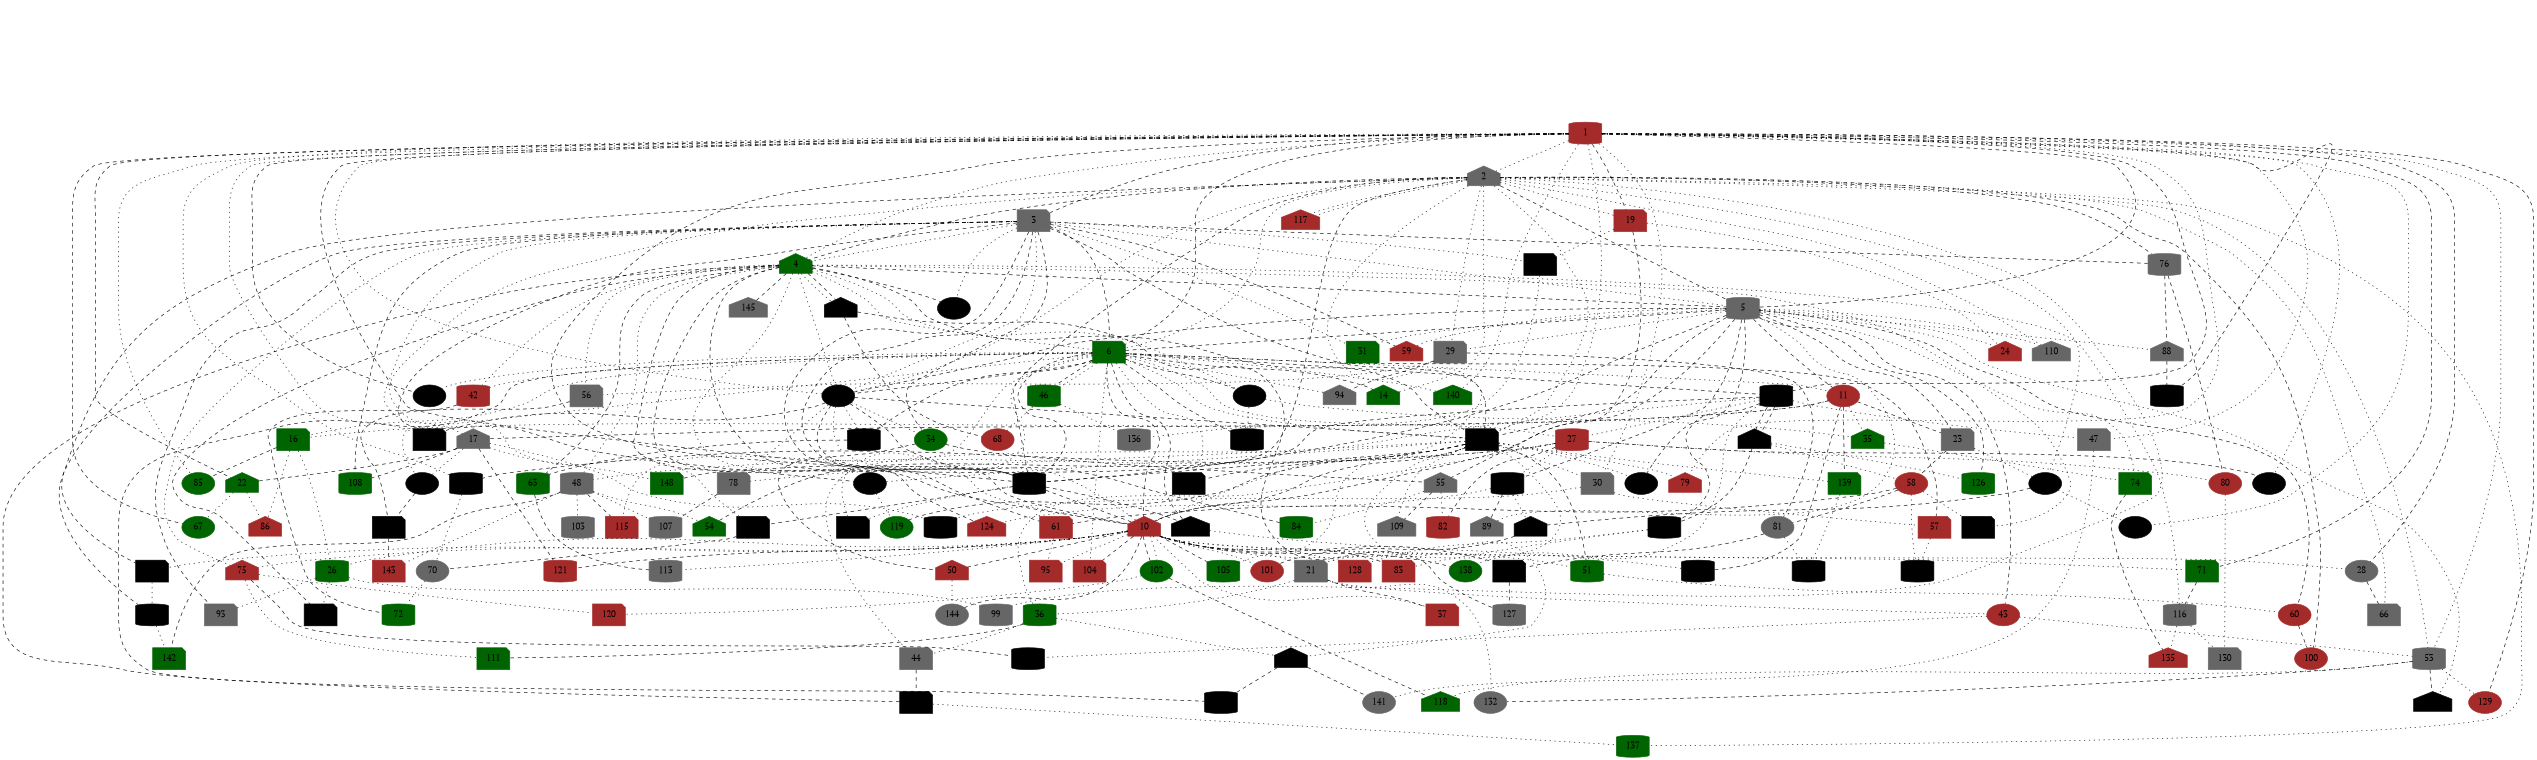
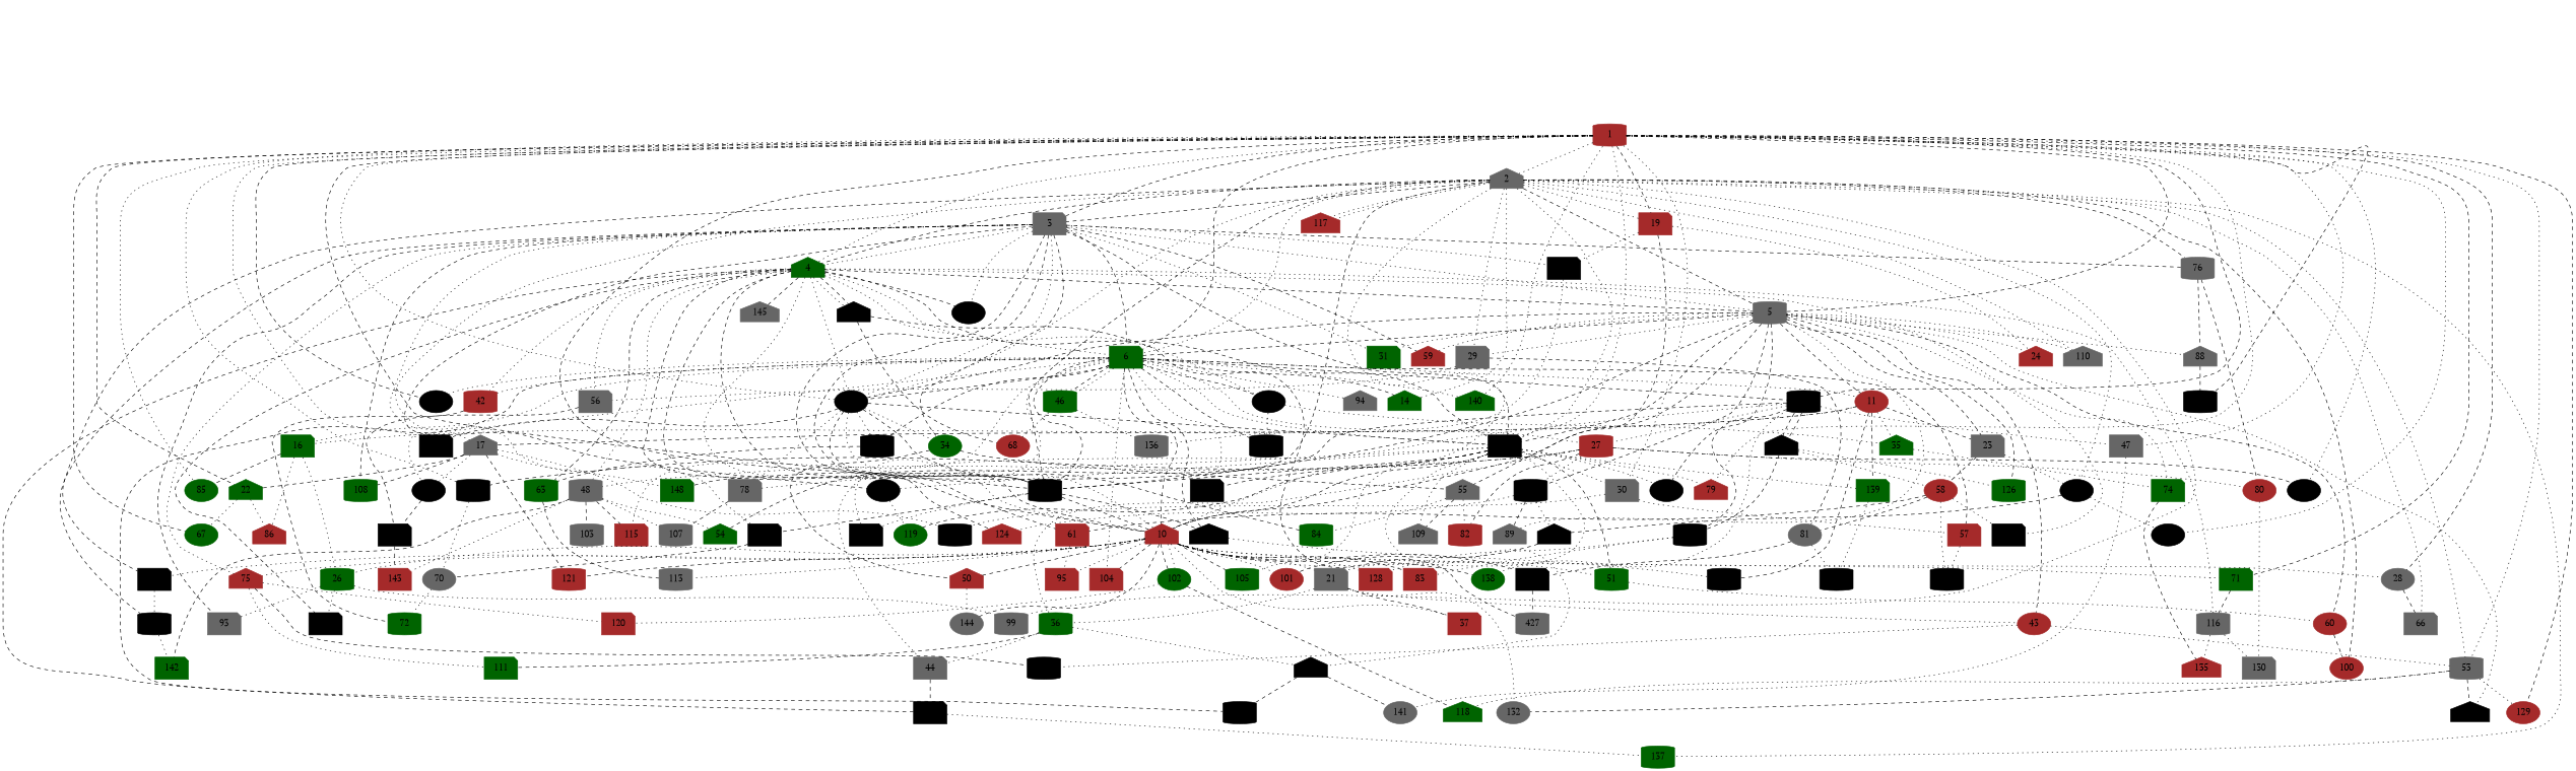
  graph {
    fontname="PT Serif"
    node [color=black fontname="PT Serif" shape=note style=filled]
    edge [fontname="PT Serif" style=dotted]
    1 [color=brown shape=cylinder]
    2 [color=gray40 shape=house]
    3 [color=gray40]
    4 [color=darkgreen shape=house]
    5 [color=gray40 shape=cylinder]
    6 [color=darkgreen]
    7 [shape=ellipse]
    8
    9 [shape=cylinder]
    10 [color=brown shape=house]
    12 [shape=cylinder]
    13 [shape=ellipse]
    19 [color=brown]
    22 [color=darkgreen shape=house]
    28 [color=gray40 shape=ellipse]
    30 [color=gray40]
    47 [color=gray40]
    53 [color=gray40 shape=cylinder]
    67 [color=darkgreen shape=ellipse]
    69 [shape=cylinder]
    71 [color=darkgreen]
    79 [color=brown shape=house]
    85 [color=darkgreen shape=ellipse]
    87 [shape=ellipse]
    92 [shape=cylinder]
    114 [shape=ellipse]
    129 [color=brown shape=ellipse]
    140 [color=darkgreen shape=house]
    149
    14 [color=darkgreen shape=house]
    25 [shape=ellipse]
    29 [color=gray40]
    45
    49
    66 [color=gray40]
    76 [color=gray40 shape=cylinder]
    99 [color=gray40 shape=cylinder]
    100 [color=brown shape=ellipse]
    110 [color=gray40 shape=house]
    117 [color=brown shape=house]
    137 [color=darkgreen shape=cylinder]
    148 [color=darkgreen]
    17 [color=gray40 shape=house]
    31 [color=darkgreen]
    32 [shape=ellipse]
    34 [color=darkgreen shape=ellipse]
    41 [shape=ellipse]
    59 [color=brown shape=house]
    75 [color=brown shape=house]
    90 [shape=cylinder]
    91
    93 [color=gray40]
    108 [color=darkgreen shape=cylinder]
    18 [shape=ellipse]
    33 [shape=house]
    42 [color=brown shape=cylinder]
    48 [color=gray40 shape=cylinder]
    56 [color=gray40]
    61 [color=brown]
    63 [color=darkgreen shape=cylinder]
    64
    96
    116 [color=gray40 shape=cylinder]
    123
    124 [color=brown shape=house]
    145 [color=gray40 shape=house]
    11 [color=brown shape=ellipse]
    23 [color=gray40]
    24 [color=brown shape=house]
    38 [shape=cylinder]
    43 [color=brown shape=ellipse]
    60 [color=brown shape=ellipse]
    74 [color=darkgreen]
    88 [color=gray40 shape=house]
    89 [color=gray40 shape=house]
    106 [shape=house]
    126 [color=darkgreen shape=cylinder]
    133 [shape=ellipse]
    16 [color=darkgreen]
    27 [color=brown shape=cylinder]
    40 [shape=cylinder]
    46 [color=darkgreen shape=cylinder]
    57 [color=brown]
    62
    65
    73 [shape=cylinder]
    77 [shape=ellipse]
    94 [color=gray40 shape=house]
    104 [color=brown]
    115 [color=brown]
    122 [shape=house]
    125 [shape=cylinder]
    78 [color=gray40]
    84 [color=darkgreen shape=cylinder]
    21 [color=gray40]
    51 [color=darkgreen shape=cylinder]
    98 [shape=house]
    105 [color=darkgreen shape=cylinder]
    109 [color=gray40 shape=house]
    119 [color=darkgreen shape=ellipse]
    139 [color=darkgreen]
    26 [color=darkgreen shape=cylinder]
    37 [color=brown]
    50 [color=brown shape=house]
    83 [color=brown]
    95 [color=brown]
    97
    101 [color=brown shape=ellipse]
    102 [color=darkgreen shape=ellipse]
    113 [color=gray40 shape=cylinder]
    121 [color=brown shape=cylinder]
    128 [color=brown]
    138 [color=darkgreen shape=ellipse]
    144 [color=gray40 shape=ellipse]
    15 [shape=house]
    20 [shape=cylinder]
    44 [color=gray40]
    54 [color=darkgreen shape=house]
    55 [color=gray40 shape=house]
    86 [color=brown shape=house]
    39 [shape=cylinder]
    141 [color=gray40 shape=ellipse]
    132 [color=gray40 shape=ellipse]
    118 [color=darkgreen shape=house]
    70 [color=gray40 shape=ellipse]
    52 [shape=house]
    81 [color=gray40 shape=ellipse]
    80 [color=brown shape=ellipse]
    103 [color=gray40 shape=cylinder]
    111 [color=darkgreen]
    134 [shape=cylinder]
    120 [color=brown]
    142 [color=darkgreen]
    136 [color=gray40 shape=cylinder]
    35 [color=darkgreen shape=house]
    68 [color=brown shape=ellipse]
-   127 [color=gray40 shape=cylinder]
+   127 [color=gray40 shape=cylinder label=427]
    72 [color=darkgreen shape=cylinder]
    107 [color=gray40 shape=cylinder]
    143 [color=brown]
    112
    135 [color=brown shape=house]
    130 [color=gray40]
    131 [shape=cylinder]
    58 [color=brown shape=ellipse]
    36 [color=darkgreen shape=cylinder]
    82 [color=brown shape=cylinder]
    146 [shape=cylinder]
    147 [shape=cylinder]
    1 -- 2
    1 -- 3 [style=dashed]
    1 -- 4
    1 -- 5 [style=dashed]
    1 -- 6 [style=dashed]
    1 -- 7
    1 -- 8
    1 -- 9 [style=dashed]
    1 -- 10 [style=dashed]
    1 -- 12 [style=dashed]
    1 -- 13 [style=dashed]
    1 -- 19 [style=dashed]
    1 -- 22 [style=dashed]
    1 -- 28 [style=dashed]
    1 -- 30
    1 -- 47
    1 -- 53
    1 -- 67 [style=dashed]
    1 -- 69
    1 -- 71 [style=dashed]
    1 -- 79
    1 -- 85
    1 -- 87
    1 -- 92 [style=dashed]
    1 -- 114
    1 -- 129 [style=dashed]
    1 -- 140
    1 -- 149
+   2 -- 3 [style=dashed]
    2 -- 4 [style=dashed]
    2 -- 5 [style=dashed]
    2 -- 6
    2 -- 7
    2 -- 8
    2 -- 9 [style=dashed]
    2 -- 10
    2 -- 19
    2 -- 53
    2 -- 14
    2 -- 25
    2 -- 29
    2 -- 45
    2 -- 49 [style=dashed]
    2 -- 66
    2 -- 76 [style=dashed]
    2 -- 99
    2 -- 100 [style=dashed]
    2 -- 110
    2 -- 117
    2 -- 117
    2 -- 137
    2 -- 148 [style=dashed]
    3 -- 4
    3 -- 5
    3 -- 6 [style=dashed]
    3 -- 7
    3 -- 8 [style=dashed]
    3 -- 9 [style=dashed]
    3 -- 10 [style=dashed]
    3 -- 76 [style=dashed]
    3 -- 17
    3 -- 31
    3 -- 32 [style=dashed]
    3 -- 34 [style=dashed]
    3 -- 41
    3 -- 59 [style=dashed]
    3 -- 75
    3 -- 90 [style=dashed]
    3 -- 91
    3 -- 93 [style=dashed]
    3 -- 108 [style=dashed]
    4 -- 5 [style=dashed]
    4 -- 6
    4 -- 7
    4 -- 8 [style=dashed]
    4 -- 9 [style=dashed]
    4 -- 10
    4 -- 41 [style=dashed]
    4 -- 18
    4 -- 33
    4 -- 33 [style=dashed]
    4 -- 42
    4 -- 48
    4 -- 56
    4 -- 61 [style=dashed]
    4 -- 63 [style=dashed]
    4 -- 64
    4 -- 96 [style=dashed]
    4 -- 116
    4 -- 123 [style=dashed]
    4 -- 124 [style=dashed]
    4 -- 145 [style=dashed]
    5 -- 6 [style=dashed]
    5 -- 7 [style=dashed]
    5 -- 8 [style=dashed]
    5 -- 9 [style=dashed]
    5 -- 10 [style=dashed]
    5 -- 29
    5 -- 110
    5 -- 31
    5 -- 59
    5 -- 11 [style=dashed]
    5 -- 23 [style=dashed]
    5 -- 24
    5 -- 38 [style=dashed]
    5 -- 43 [style=dashed]
    5 -- 60 [style=dashed]
    5 -- 74
    5 -- 88
    5 -- 89
    5 -- 106
    5 -- 126 [style=dashed]
    5 -- 133 [style=dashed]
    6 -- 7 [style=dashed]
    6 -- 8
    6 -- 9 [style=dashed]
    6 -- 10 [style=dashed]
    6 -- 12 [style=dashed]
    6 -- 13
    6 -- 140
    6 -- 14 [style=dashed]
    6 -- 18 [style=dashed]
    6 -- 42
    6 -- 11
    6 -- 16
    6 -- 27
    6 -- 40 [style=dashed]
    6 -- 46 [style=dashed]
    6 -- 46
    6 -- 57 [style=dashed]
    6 -- 62
    6 -- 65
    6 -- 73 [style=dashed]
    6 -- 77
    6 -- 94
    6 -- 104
    6 -- 115
    6 -- 122 [style=dashed]
    6 -- 125 [style=dashed]
    7 -- 8 [style=dashed]
    7 -- 9 [style=dashed]
    7 -- 10
    7 -- 149 [style=dashed]
    7 -- 34
    7 -- 40
    7 -- 78
    7 -- 84 [style=dashed]
    8 -- 9 [style=dashed]
    8 -- 10 [style=dashed]
    8 -- 30
    8 -- 79
    8 -- 32
    8 -- 133
    8 -- 62 [style=dashed]
    8 -- 78
    8 -- 21
    8 -- 51 [style=dashed]
    8 -- 98
    8 -- 105
    8 -- 109
    8 -- 119 [style=dashed]
    8 -- 139
    9 -- 10 [style=dashed]
    9 -- 45 [style=dashed]
    9 -- 65
    9 -- 122 [style=dashed]
    10 -- 28
    10 -- 71
    10 -- 49
    10 -- 75
    10 -- 104 [style=dashed]
    10 -- 21
    10 -- 51
    10 -- 105 [style=dashed]
    10 -- 26
    10 -- 37
    10 -- 50 [style=dashed]
    10 -- 83 [style=dashed]
    10 -- 95
    10 -- 97 [style=dashed]
    10 -- 101
    10 -- 102 [style=dashed]
    10 -- 102
    10 -- 113
    10 -- 121 [style=dashed]
    10 -- 128
    10 -- 138 [style=dashed]
    10 -- 144 [style=dashed]
    12 -- 47
    12 -- 27
    12 -- 138
    12 -- 15 [style=dashed]
    12 -- 15 [style=dashed]
    12 -- 20 [style=dashed]
    12 -- 44
    12 -- 54 [style=dashed]
    19 -- 91
    19 -- 24
    19 -- 55 [style=dashed]
    22 -- 67
    22 -- 86
    28 -- 66 [style=dashed]
    30 -- 57
    30 -- 39
    47 -- 141
    53 -- 129
    53 -- 106 [style=dashed]
    53 -- 132 [style=dashed]
    53 -- 118
    69 -- 70
    71 -- 116 [style=dashed]
    25 -- 114
    25 -- 52 [style=dashed]
    29 -- 56
-   29 -- 94 [style=dashed]
    29 -- 81 [style=dashed]
    45 -- 70 [style=dashed]
    49 -- 90
    76 -- 88 [style=dashed]
    76 -- 80 [style=dashed]
    17 -- 22 [style=dashed]
    17 -- 148
    17 -- 108 [style=dashed]
    17 -- 77
    17 -- 121 [style=dashed]
    17 -- 39
    32 -- 119
    34 -- 50 [style=dashed]
    34 -- 55 [style=dashed]
    75 -- 111
    75 -- 134 [style=dashed]
    75 -- 120
    90 -- 142
    91 -- 136
    18 -- 73
    18 -- 35
    33 -- 68 [style=dashed]
    33 -- 127 [style=dashed]
    42 -- 72 [style=dashed]
    48 -- 115 [style=dashed]
    48 -- 54
-   48 -- 103
+   48 -- 103 [style=dashed]
    48 -- 142 [style=dashed]
    48 -- 107
    48 -- 143
    56 -- 112 [style=dashed]
    61 -- 95
    63 -- 113 [style=dashed]
    96 -- 137
    116 -- 135
    116 -- 130
    11 -- 17 [style=dashed]
    11 -- 23 [style=dashed]
    11 -- 16
    11 -- 139 [style=dashed]
    11 -- 35
    11 -- 131 [style=dashed]
    23 -- 25
    23 -- 58 [style=dashed]
    38 -- 124
    38 -- 89 [style=dashed]
    38 -- 52
    43 -- 53
    43 -- 134
    60 -- 100 [style=dashed]
    74 -- 135 [style=dashed]
    88 -- 92 [style=dashed]
    16 -- 85 [style=dashed]
    16 -- 26
    16 -- 86
    27 -- 69 [style=dashed]
    27 -- 87 [style=dashed]
    27 -- 48
    27 -- 38
    27 -- 80
    27 -- 36
    27 -- 82 [style=dashed]
    40 -- 63 [style=dashed]
    46 -- 136
    46 -- 68
    57 -- 146
    77 -- 112 [style=dashed]
    122 -- 131
    78 -- 107 [style=dashed]
    21 -- 43
    21 -- 37 [style=dashed]
    21 -- 132
    21 -- 36
    51 -- 60
    98 -- 125 [style=dashed]
    98 -- 141 [style=dashed]
    139 -- 147
    26 -- 99
    26 -- 93
    26 -- 123
    50 -- 144
    97 -- 127 [style=dashed]
    102 -- 118 [style=dashed]
    102 -- 120
    15 -- 126
    15 -- 20 [style=dashed]
    15 -- 58
    20 -- 83
    20 -- 128
    44 -- 96 [style=dashed]
    55 -- 84
    55 -- 109 [style=dashed]
    55 -- 82
    70 -- 72
    52 -- 101 [style=dashed]
    81 -- 97 [style=dashed]
    81 -- 147
    80 -- 130
    35 -- 74
    112 -- 143 [style=dashed]
    58 -- 61 [style=dashed]
    58 -- 64
    58 -- 81 [style=dashed]
    58 -- 146
    36 -- 98
    36 -- 44
    36 -- 111 [style=dashed]
  }
